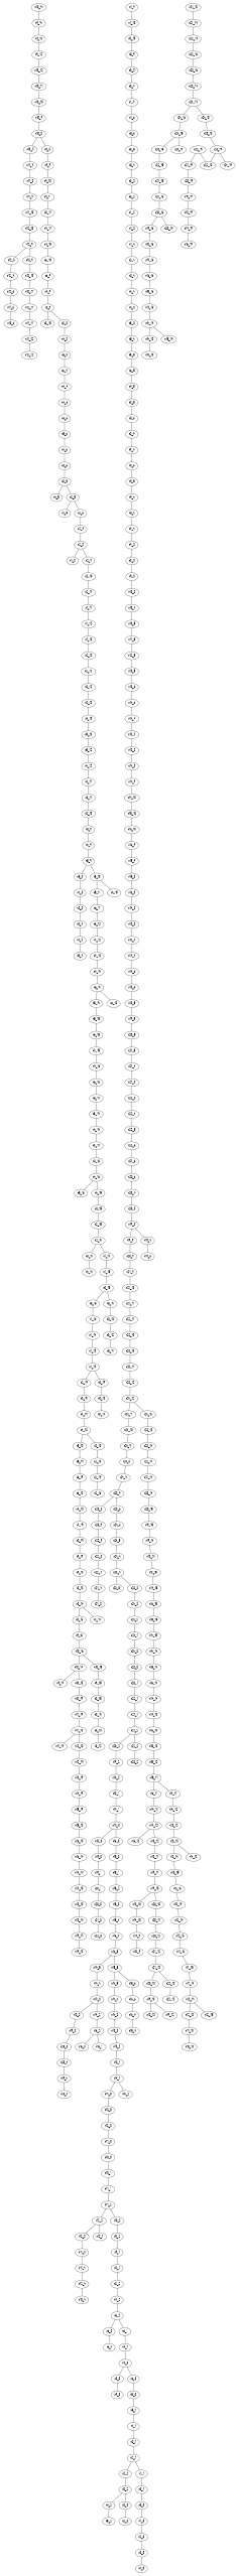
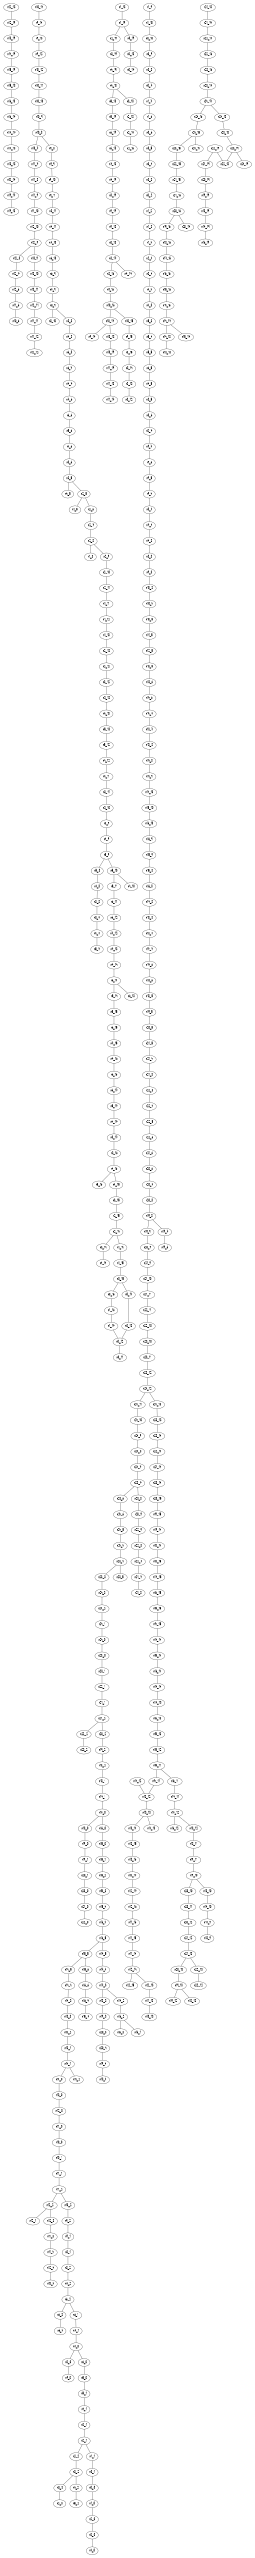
  graph {
    fontname="Patrick Hand"
    node [fontname="Patrick Hand"]
    edge [fontname="Patrick Hand"]
    n12_19
    n13_19
    n14_19
    n7_16
    n6_16
    n6_17
    n12_9
    n12_8
    n13_9
    n12_7
    n13_10
    n10_7
    n11_7
    n11_8
    n10_16
    n10_17
    n10_15
    n9_17
    n10_18
    n9_15
    n13_7
    n13_8
    n14_8
    n0_4
    n0_3
    n0_2
    n22_4
    n22_5
    n22_6
    n3_0
    n4_0
    n21_5
    n21_4
    n21_3
    n11_16
    n11_15
    n11_14
    n3_10
    n3_9
    n4_9
    n13_11
    n12_11
    n11_11
    n13_1
    n14_1
    n14_0
    n14_2
    n14_10
    n15_10
    n16_10
    n17_3
    n18_3
    n17_2
    n19_3
    n16_2
    n7_4
    n7_3
    n8_3
    n1_3
    n1_4
    n2_4
    n1_13
    n2_13
    n2_12
    n17_12
    n16_12
    n18_12
    n18_11
    n12_14
    n12_13
    n12_15
    n11_12
    n12_12
    n17_18
    n18_18
    n18_17
    n19_1
    n20_1
    n20_0
    n21_1
    n21_2
    n20_2
    n22_2
    n19_4
    n18_4
    n0_12
    n0_11
    n7_10
    n6_10
    n6_9
    n10_19
    n3_2
    n4_2
    n3_3
    n5_2
    n2_3
    n15_3
    n15_4
    n16_4
    n24_17
    n24_16
    n24_18
    n24_15
    n23_18
    n11_10
    n12_10
    n16_11
    n17_11
    n4_17
    n3_17
    n3_16
    n19_2
    n18_2
    n4_6
    n3_6
    n3_5
    n4_3
    n5_3
    n5_4
    n20_6
    n20_7
    n20_8
    n10_3
    n10_4
    n10_5
    n5_11
    n6_11
    n6_12
    n10_11
    n10_10
    n10_9
    n11_13
    n10_13
    n23_16
    n23_17
    n20_9
    n21_9
    n21_10
    n3_12
    n6_8
    n6_7
    n7_7
    n20_15
    n19_15
    n19_14
    n9_12
    n10_12
    n9_8
    n9_9
    n9_10
    n17_9
    n18_9
    n2_0
    n5_5
    n6_5
    n19_11
    n19_10
    n1_2
    n1_16
    n1_17
    n1_18
    n3_7
    n4_7
    n5_7
    n20_13
    n19_13
    n18_13
    n19_12
    n12_3
    n11_3
    n11_4
    n17_10
    n19_17
    n19_18
    n8_18
    n8_17
    n8_16
    n7_17
    n16_14
    n17_14
    n17_13
    n24_0
    n23_0
    n23_1
    n22_10
    n23_10
    n23_11
    n11_0
    n10_0
    n10_1
    n12_17
    n12_16
    n13_0
    n12_0
    n21_6
    n8_6
    n8_7
    n9_7
    n5_12
    n4_12
    n4_11
    n23_4
    n23_5
    n23_3
    n24_3
    n11_18
    n11_17
    n12_18
    n1_0
    n23_12
    n10_8
    n19_5
    n20_5
    n7_5
    n8_5
    n15_2
    n9_11
    n8_11
    n7_11
    n5_9
    n5_8
    n5_10
    n20_3
    n3_8
    n13_5
    n13_6
    n14_6
    n12_6
    n4_1
    n3_1
    n2_1
    n2_19
    n3_19
    n4_19
    n21_0
    n22_0
    n5_6
    n11_19
    n16_6
    n16_7
    n15_7
    n23_15
    n24_14
    n24_1
    n0_16
    n17_16
    n16_16
    n15_16
    n19_9
    n22_8
    n22_7
    n21_7
    n9_5
    n9_4
    n8_4
    n24_9
    n24_8
    n24_7
    n4_16
    n5_16
    n4_15
    n3_15
    n9_16
    n15_12
    n15_11
    n14_11
    n17_0
    n18_0
    n16_0
    n19_0
    n15_0
    n13_14
    n13_15
    n13_16
    n9_6
    n18_8
    n18_7
    n17_7
    n17_19
    n16_19
    n21_17
    n22_17
    n22_16
    n20_14
    n14_9
    n14_5
    n14_4
    n14_3
    n16_15
    n15_15
    n14_15
    n6_3
    n6_4
    n17_5
    n17_4
    n4_18
    n7_15
    n1_15
    n0_15
    n0_14
    n16_13
    n18_5
    n6_2
    n6_1
    n7_1
    n18_10
    n10_14
    n9_14
    n7_9
    n8_9
    n13_17
    n1_9
    n1_10
    n0_10
    n7_19
    n8_19
    n9_19
    n4_13
    n5_13
    n23_19
    n22_19
    n22_18
    n21_19
    n20_19
    n8_15
    n8_14
    n19_8
    n19_7
    n11_6
    n24_10
    n9_13
    n12_4
    n13_4
    n2_15
    n2_14
    n3_14
    n1_14
    n20_4
    n8_10
    n8_8
    n7_8
    n0_9
    n0_8
    n7_0
    n8_0
    n6_0
    n16_5
    n15_5
    n15_6
    n18_15
    n17_15
    n14_16
    n14_17
    n14_18
    n15_17
    n15_1
    n11_9
    n14_12
    n13_12
    n11_5
    n13_13
    n14_13
    n23_7
    n23_8
    n23_6
    n23_9
    n24_6
    n15_9
    n15_8
    n16_8
    n22_11
    n24_5
    n24_4
    n3_13
    n22_13
    n22_12
    n4_5
    n2_5
    n1_5
    n2_6
    n24_11
    n5_19
    n6_19
    n6_18
    n24_19
    n2_11
    n1_11
    n1_12
    n14_7
    n8_1
    n8_2
    n7_2
    n11_1
    n4_8
    n4_10
    n12_5
    n15_19
    n15_18
    n16_18
    n24_12
    n24_13
    n18_1
    n23_13
    n23_14
    n22_14
    n4_14
    n0_19
    n0_18
    n0_17
    n18_6
    n13_3
    n13_2
    n21_12
    n21_13
    n1_7
    n1_6
    n0_6
    n22_1
    n19_19
    n18_19
    n18_14
    n6_15
    n6_14
    n5_14
    n6_13
    n5_15
    n2_10
    n11_2
    n0_5
    n8_13
    n8_12
    n21_14
    n5_18
    n3_18
    n0_1
    n0_0
    n16_9
    n2_2
    n1_1
    n18_16
    n2_17
    n2_16
    n22_3
    n17_1
    n15_14
    n9_3
    n3_4
    n4_4
    n17_6
    n21_8
    n19_6
    n9_18
    n17_8
    n7_6
    n6_6
    n21_16
    n20_16
    n19_16
    n20_17
    n12_2
    n12_1
    n22_15
    n21_15
    n9_2
    n9_1
    n13_18
    n20_10
    n20_11
    n16_17
    n17_17
    n5_1
    n22_9
    n9_0
    n21_11
    n10_6
    n1_19
    n3_11
    n0_7
    n21_18
    n2_8
    n1_8
    n2_9
    n15_13
    n7_12
    n7_13
    n7_14
    n5_17
    n2_7
    n0_13
    n10_2
    n24_2
    n14_14
    n23_2
    n7_18
    n2_18
    n5_0
    n16_3
    n16_1
    n20_12
    n12_19 -- n13_19
    n13_19 -- n14_19
    n14_19 -- n15_19
    n7_16 -- n6_16
    n6_16 -- n6_17
    n6_17 -- n5_17
    n12_9 -- n12_8
    n12_9 -- n13_9
    n12_8 -- n12_7
    n13_9 -- n13_10
    n12_7 -- n12_6
    n13_10 -- n13_11
    n10_7 -- n11_7
    n11_7 -- n11_8
    n11_8 -- n11_9
    n10_16 -- n10_17
    n10_16 -- n10_15
    n10_17 -- n9_17
    n10_17 -- n10_18
    n10_15 -- n9_15
    n10_18 -- n10_19
    n9_15 -- n8_15
    n13_7 -- n13_8
    n13_8 -- n14_8
    n14_8 -- n14_9
    n0_4 -- n0_3
    n0_3 -- n0_2
    n0_2 -- n1_2
    n22_4 -- n22_5
    n22_5 -- n22_6
    n22_6 -- n21_6
    n3_0 -- n4_0
    n21_5 -- n21_4
    n21_4 -- n21_3
    n21_3 -- n22_3
    n11_16 -- n11_15
    n11_15 -- n11_14
    n11_14 -- n12_14
    n3_10 -- n3_9
    n3_9 -- n4_9
    n4_9 -- n5_9
    n13_11 -- n12_11
    n12_11 -- n11_11
    n11_11 -- n11_12
    n13_1 -- n14_1
    n14_1 -- n14_0
    n14_1 -- n14_2
    n14_0 -- n13_0
    n14_10 -- n15_10
    n15_10 -- n16_10
    n16_10 -- n16_9
    n17_3 -- n18_3
    n17_3 -- n17_2
    n18_3 -- n19_3
    n17_2 -- n16_2
    n19_3 -- n20_3
    n16_2 -- n16_3
    n16_2 -- n16_1
    n7_4 -- n7_3
    n7_3 -- n8_3
    n8_3 -- n9_3
    n1_3 -- n1_4
    n1_4 -- n2_4
    n2_4 -- n3_4
    n1_13 -- n2_13
    n2_13 -- n2_12
    n2_12 -- n3_12
    n17_12 -- n16_12
    n17_12 -- n18_12
    n18_12 -- n18_11
    n18_11 -- n19_11
    n12_14 -- n12_13
    n12_14 -- n12_15
    n12_13 -- n11_13
    n11_12 -- n12_12
    n17_18 -- n18_18
    n18_18 -- n18_17
    n18_17 -- n19_17
    n19_1 -- n20_1
    n20_1 -- n20_0
    n20_0 -- n21_0
    n21_1 -- n21_2
    n21_2 -- n20_2
    n21_2 -- n22_2
    n20_2 -- n19_2
    n22_2 -- n23_2
    n19_4 -- n18_4
    n0_12 -- n0_11
    n7_10 -- n6_10
    n6_10 -- n6_9
    n6_9 -- n7_9
    n10_19 -- n11_19
    n3_2 -- n4_2
    n3_2 -- n3_3
    n4_2 -- n5_2
    n3_3 -- n2_3
    n15_3 -- n15_4
    n15_4 -- n16_4
    n16_4 -- n16_5
    n24_17 -- n24_16
    n24_17 -- n24_18
    n24_16 -- n24_15
    n24_18 -- n23_18
    n24_15 -- n23_15
    n24_15 -- n24_14
    n23_18 -- n23_19
    n11_10 -- n12_10
    n12_10 -- n12_9
    n16_11 -- n17_11
    n17_11 -- n17_12
    n4_17 -- n3_17
    n3_17 -- n3_16
    n3_16 -- n4_16
    n19_2 -- n18_2
    n18_2 -- n18_1
    n4_6 -- n3_6
    n3_6 -- n3_5
    n3_5 -- n4_5
    n3_5 -- n2_5
    n4_3 -- n5_3
    n5_3 -- n5_4
    n5_4 -- n5_5
    n20_6 -- n20_7
    n20_7 -- n20_8
    n20_8 -- n19_8
    n10_3 -- n10_4
    n10_4 -- n10_5
    n10_5 -- n11_5
    n5_11 -- n6_11
    n6_11 -- n6_12
    n6_12 -- n7_12
    n10_11 -- n10_10
    n10_10 -- n10_9
    n10_9 -- n10_8
    n11_13 -- n10_13
    n23_16 -- n23_17
    n23_17 -- n24_17
    n20_9 -- n21_9
    n21_9 -- n21_10
    n21_10 -- n21_11
    n3_12 -- n3_13
    n6_8 -- n6_7
    n6_7 -- n7_7
    n7_7 -- n7_6
    n20_15 -- n19_15
    n19_15 -- n19_14
    n19_14 -- n18_14
    n9_12 -- n10_12
    n10_12 -- n10_11
    n9_8 -- n9_9
    n9_9 -- n9_10
    n9_10 -- n9_11
    n17_9 -- n18_9
    n2_0 -- n3_0
    n5_5 -- n6_5
    n6_5 -- n7_5
    n19_11 -- n19_10
    n19_10 -- n18_10
    n19_10 -- n20_10
    n1_2 -- n1_3
    n1_16 -- n1_17
-   n1_17 -- n1_18
+   n1_17 -- n0_12
    n1_18 -- n1_19
    n3_7 -- n4_7
    n4_7 -- n5_7
    n20_13 -- n19_13
    n19_13 -- n18_13
    n19_13 -- n19_12
    n12_3 -- n11_3
    n11_3 -- n11_4
    n11_4 -- n12_4
    n17_10 -- n17_9
    n19_17 -- n19_18
    n8_18 -- n8_17
    n8_17 -- n8_16
    n8_17 -- n7_17
    n8_16 -- n9_16
    n16_14 -- n17_14
    n17_14 -- n17_13
    n17_13 -- n16_13
    n24_0 -- n23_0
    n23_0 -- n23_1
    n23_1 -- n22_1
    n22_10 -- n23_10
    n23_10 -- n23_11
    n23_11 -- n23_12
    n11_0 -- n10_0
    n10_0 -- n10_1
    n10_1 -- n11_1
    n12_17 -- n12_16
    n12_16 -- n11_16
    n13_0 -- n12_0
    n12_0 -- n11_0
    n21_6 -- n20_6
    n8_6 -- n8_7
    n8_7 -- n9_7
    n9_7 -- n9_6
    n5_12 -- n4_12
    n4_12 -- n4_11
    n4_11 -- n3_11
    n23_4 -- n23_5
    n23_4 -- n23_3
    n23_3 -- n24_3
    n24_3 -- n24_2
    n11_18 -- n11_17
-   n11_18 -- n12_18
    n12_18 -- n12_19
    n1_0 -- n2_0
    n23_12 -- n24_12
    n10_8 -- n10_7
    n10_8 -- n9_8
    n19_5 -- n20_5
    n20_5 -- n21_5
    n7_5 -- n8_5
    n8_5 -- n8_6
    n15_2 -- n15_3
    n9_11 -- n8_11
    n8_11 -- n7_11
    n7_11 -- n7_10
    n5_9 -- n5_8
    n5_9 -- n5_10
    n5_8 -- n4_8
    n5_10 -- n5_11
    n5_10 -- n4_10
    n20_3 -- n20_4
    n3_8 -- n3_7
    n13_5 -- n13_6
    n13_6 -- n14_6
    n14_6 -- n14_7
    n12_6 -- n11_6
    n4_1 -- n3_1
    n3_1 -- n2_1
    n2_1 -- n2_2
    n2_1 -- n1_1
    n2_19 -- n3_19
    n3_19 -- n4_19
    n4_19 -- n4_18
    n21_0 -- n22_0
    n5_6 -- n4_6
    n11_19 -- n11_18
    n16_6 -- n16_7
    n16_7 -- n15_7
    n23_15 -- n22_15
    n24_1 -- n24_0
    n0_16 -- n1_16
    n17_16 -- n16_16
    n16_16 -- n15_16
    n15_16 -- n14_16
    n19_9 -- n20_9
    n22_8 -- n22_7
    n22_7 -- n21_7
    n21_7 -- n21_8
    n9_5 -- n9_4
    n9_4 -- n8_4
    n8_4 -- n7_4
    n24_9 -- n24_8
    n24_8 -- n24_7
    n24_7 -- n23_7
    n4_16 -- n5_16
    n4_16 -- n4_15
    n4_15 -- n3_15
    n3_15 -- n2_15
    n9_16 -- n10_16
    n15_12 -- n15_11
    n15_11 -- n16_11
    n15_11 -- n14_11
-   n14_11 -- n14_12
+   n14_11 -- n13_12
    n17_0 -- n18_0
    n17_0 -- n16_0
    n18_0 -- n19_0
    n16_0 -- n15_0
    n19_0 -- n19_1
    n15_0 -- n15_1
    n13_14 -- n13_15
    n13_15 -- n13_16
    n13_16 -- n13_17
    n9_6 -- n9_5
    n18_8 -- n18_7
    n18_7 -- n17_7
    n17_7 -- n17_6
    n17_19 -- n16_19
    n21_17 -- n22_17
    n22_17 -- n22_16
    n22_16 -- n23_16
    n20_14 -- n20_15
    n14_9 -- n14_10
    n14_5 -- n14_4
    n14_4 -- n14_3
    n14_3 -- n13_3
    n16_15 -- n15_15
    n15_15 -- n14_15
    n14_15 -- n14_14
    n6_3 -- n6_4
    n17_5 -- n17_4
    n17_4 -- n17_3
    n4_18 -- n5_18
    n4_18 -- n3_18
    n7_15 -- n7_16
    n1_15 -- n0_15
    n0_15 -- n0_16
    n0_15 -- n0_14
    n0_14 -- n0_13
    n16_13 -- n15_13
    n18_5 -- n19_5
    n6_2 -- n6_3
    n6_2 -- n6_1
    n6_1 -- n7_1
    n7_1 -- n7_0
    n18_10 -- n17_10
    n10_14 -- n9_14
    n9_14 -- n9_13
    n7_9 -- n8_9
    n8_9 -- n8_10
    n8_9 -- n8_8
    n13_17 -- n12_17
    n1_9 -- n1_10
    n1_10 -- n0_10
    n0_10 -- n0_9
    n7_19 -- n8_19
    n8_19 -- n9_19
    n9_19 -- n9_18
    n4_13 -- n5_13
    n5_13 -- n5_12
    n23_19 -- n22_18
    n23_19 -- n24_19
    n22_19 -- n22_18
    n22_19 -- n21_19
    n21_19 -- n20_19
    n20_19 -- n19_19
    n8_15 -- n8_14
    n8_14 -- n8_13
    n19_8 -- n19_9
    n19_8 -- n19_7
    n19_7 -- n19_6
    n11_6 -- n10_6
    n24_10 -- n24_9
    n9_13 -- n9_12
    n12_4 -- n13_4
    n2_15 -- n2_14
    n2_14 -- n3_14
    n2_14 -- n1_14
    n3_14 -- n4_14
    n1_14 -- n1_15
    n20_4 -- n19_4
    n8_8 -- n7_8
    n7_8 -- n6_8
    n0_9 -- n0_8
    n0_8 -- n0_7
    n7_0 -- n8_0
    n7_0 -- n6_0
    n8_0 -- n9_0
    n6_0 -- n5_0
    n16_5 -- n17_5
    n16_5 -- n15_5
    n15_5 -- n14_5
    n15_5 -- n15_6
    n15_6 -- n16_6
    n18_15 -- n17_15
    n17_15 -- n16_15
    n14_16 -- n14_17
    n14_17 -- n14_18
    n14_17 -- n15_17
    n14_18 -- n13_18
    n15_1 -- n15_2
    n11_9 -- n11_10
    n14_12 -- n13_12
    n13_12 -- n13_13
    n11_5 -- n12_5
    n13_13 -- n13_14
    n13_13 -- n14_13
    n23_7 -- n23_8
    n23_7 -- n23_6
    n23_8 -- n23_9
    n23_6 -- n24_6
    n23_9 -- n22_9
    n24_6 -- n24_5
    n15_9 -- n15_8
    n15_8 -- n16_8
    n16_8 -- n17_8
    n22_11 -- n22_10
    n24_5 -- n24_4
    n24_4 -- n23_4
    n3_13 -- n4_13
    n22_13 -- n22_12
    n2_5 -- n1_5
    n2_5 -- n2_6
    n2_6 -- n2_7
    n24_11 -- n24_10
    n5_19 -- n6_19
    n6_19 -- n6_18
    n6_18 -- n7_18
    n2_11 -- n1_11
    n1_11 -- n1_12
    n1_12 -- n1_13
    n14_7 -- n13_7
    n8_1 -- n8_2
    n8_2 -- n7_2
    n7_2 -- n6_2
    n11_1 -- n11_2
    n4_8 -- n3_8
    n12_5 -- n13_5
    n15_19 -- n15_18
    n15_18 -- n16_18
    n16_18 -- n16_17
    n24_12 -- n24_11
    n24_12 -- n24_13
    n24_13 -- n23_13
    n18_1 -- n17_1
    n23_13 -- n23_14
    n23_14 -- n22_14
    n22_14 -- n21_14
    n0_19 -- n0_18
    n0_18 -- n0_17
    n18_6 -- n18_5
    n13_3 -- n13_2
    n13_2 -- n13_1
    n21_12 -- n21_13
    n21_13 -- n20_13
    n21_13 -- n22_13
    n1_7 -- n1_6
    n1_6 -- n0_6
    n0_6 -- n0_5
    n22_1 -- n21_1
    n19_19 -- n18_19
    n18_19 -- n17_19
    n18_14 -- n18_15
    n6_15 -- n7_15
    n6_14 -- n5_14
    n6_14 -- n6_13
    n5_14 -- n5_15
    n5_15 -- n6_15
    n2_10 -- n2_11
    n11_2 -- n12_2
    n11_2 -- n10_2
    n0_5 -- n0_4
    n8_13 -- n8_12
    n21_14 -- n20_14
    n5_18 -- n5_19
    n3_18 -- n2_18
    n0_1 -- n0_0
    n0_0 -- n1_0
    n16_9 -- n15_9
    n2_2 -- n3_2
    n1_1 -- n0_1
    n18_16 -- n17_16
    n2_17 -- n2_16
    n22_3 -- n22_4
    n17_1 -- n17_0
    n15_14 -- n16_14
    n9_3 -- n10_3
    n3_4 -- n4_4
    n4_4 -- n4_3
    n17_6 -- n18_6
    n9_18 -- n8_18
    n17_8 -- n18_8
    n7_6 -- n6_6
    n6_6 -- n5_6
    n21_16 -- n20_16
    n20_16 -- n19_16
    n20_16 -- n20_17
    n19_16 -- n18_16
    n12_2 -- n12_3
    n12_2 -- n12_1
    n22_15 -- n21_15
    n21_15 -- n21_16
    n9_2 -- n9_1
    n9_1 -- n8_1
    n20_10 -- n20_11
    n20_11 -- n20_12
    n16_17 -- n17_17
    n17_17 -- n17_18
    n5_1 -- n4_1
    n22_9 -- n22_8
    n21_11 -- n22_11
    n1_19 -- n2_19
    n1_19 -- n0_19
    n3_11 -- n3_10
    n0_7 -- n1_7
    n21_18 -- n21_17
    n2_8 -- n1_8
    n2_8 -- n2_9
    n2_9 -- n2_10
    n15_13 -- n15_12
    n7_12 -- n7_13
    n7_13 -- n7_14
    n7_14 -- n6_14
    n5_17 -- n4_17
    n2_7 -- n2_8
    n0_13 -- n0_12
    n10_2 -- n9_2
    n24_2 -- n24_1
    n14_14 -- n15_14
    n7_18 -- n7_19
    n2_18 -- n2_17
    n5_0 -- n5_1
    n20_12 -- n21_12
  }
